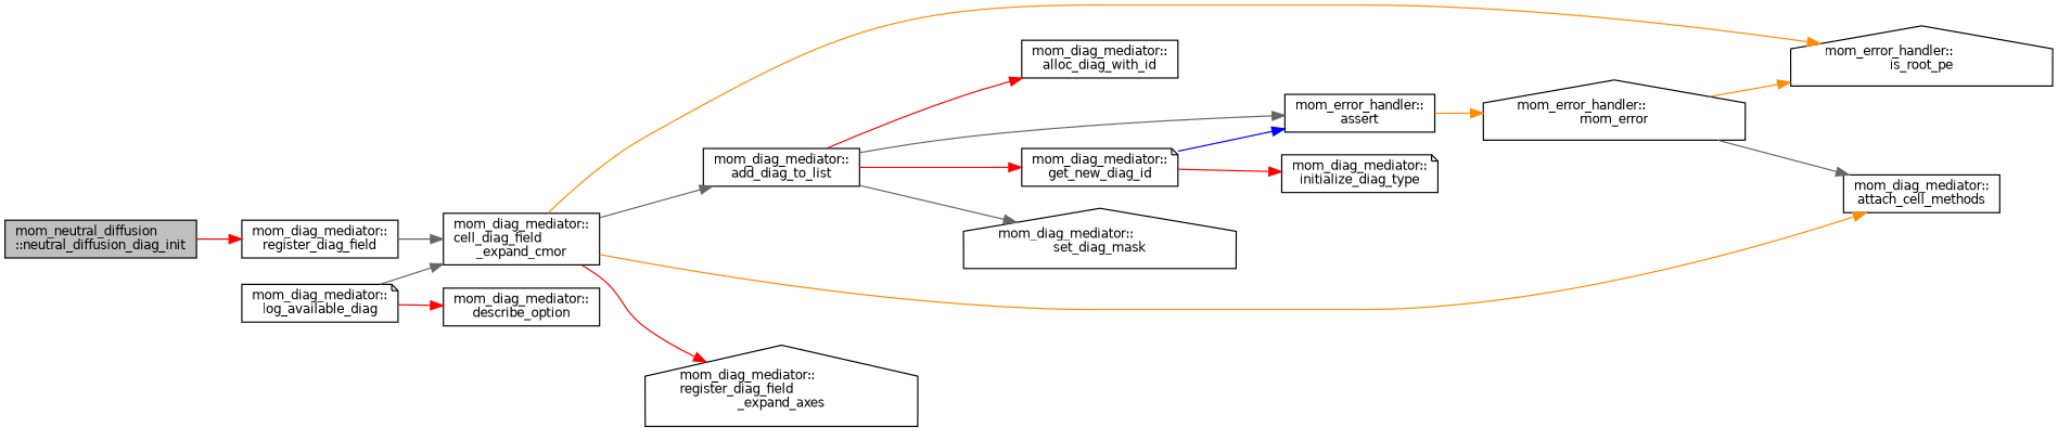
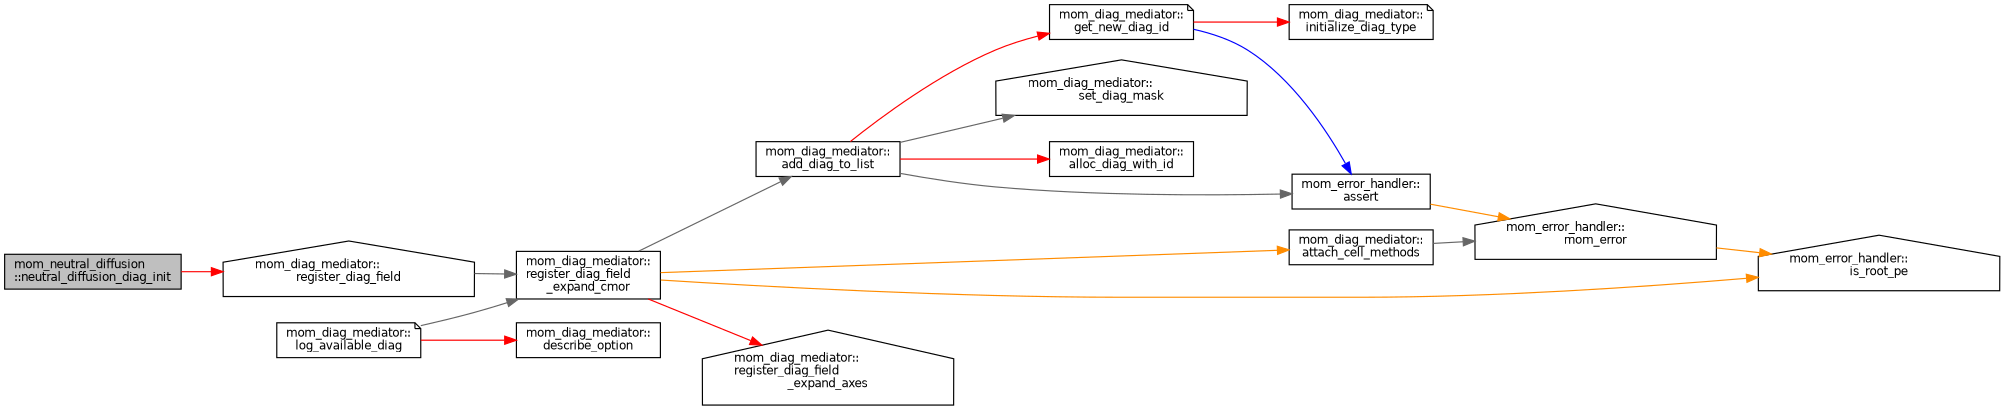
  digraph {
    rankdir=LR
    node [color=black fillcolor=white fontname=Helvetica fontsize=10 shape=box style=filled]
    edge [color=red fontname=Helvetica fontsize=10 labelfontname=Helvetica labelfontsize=10 style=solid]
    n1 [fillcolor=grey75 fontcolor=black height=0.2 label="mom_neutral_diffusion\l::neutral_diffusion_diag_init" width=0.4]
-   n2 [height=0.2 label="mom_diag_mediator::\lregister_diag_field" width=0.4]
-   n3 [height=0.2 label="mom_diag_mediator::\lcell_diag_field\l_expand_cmor" width=0.4]
+   n2 [height=0.2 label="mom_diag_mediator::\lregister_diag_field" shape=house width=0.4]
+   n3 [height=0.2 label="mom_diag_mediator::\lregister_diag_field\l_expand_cmor" width=0.4]
    n4 [height=0.2 label="mom_diag_mediator::\ladd_diag_to_list" width=0.4]
    n5 [height=0.2 label="mom_error_handler::\lis_root_pe" shape=house width=0.4]
    n6 [height=0.2 label="mom_diag_mediator::\lattach_cell_methods" width=0.4]
    n7 [height=0.2 label="mom_diag_mediator::\lregister_diag_field\l_expand_axes" shape=house width=0.4]
    n8 [height=0.2 label="mom_diag_mediator::\lalloc_diag_with_id" width=0.4]
    n9 [height=0.2 label="mom_error_handler::\lassert" width=0.4]
    n10 [height=0.2 label="mom_diag_mediator::\lget_new_diag_id" shape=note width=0.4]
    n11 [height=0.2 label="mom_diag_mediator::\lset_diag_mask" shape=house width=0.4]
    n12 [height=0.2 label="mom_error_handler::\lmom_error" shape=house width=0.4]
    n13 [height=0.2 label="mom_diag_mediator::\llog_available_diag" shape=note width=0.4]
    n14 [height=0.2 label="mom_diag_mediator::\ldescribe_option" width=0.4]
    n15 [height=0.2 label="mom_diag_mediator::\linitialize_diag_type" shape=note width=0.4]
    n1 -> n2
    n2 -> n3 [color=gray40]
    n3 -> n4 [color=gray40]
    n3 -> n5 [color=darkorange]
    n3 -> n6 [color=darkorange]
    n3 -> n7
    n4 -> n8
    n4 -> n9 [color=gray40]
    n4 -> n10
    n4 -> n11 [color=gray40]
-   n12 -> n6 [color=gray40]
+   n6 -> n12 [color=gray40]
    n9 -> n12 [color=darkorange]
    n10 -> n9 [color=blue]
    n10 -> n15
    n12 -> n5 [color=darkorange]
    n13 -> n3 [color=gray40]
    n13 -> n14
  }
